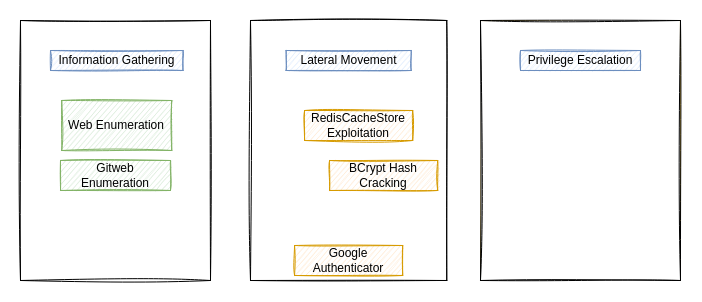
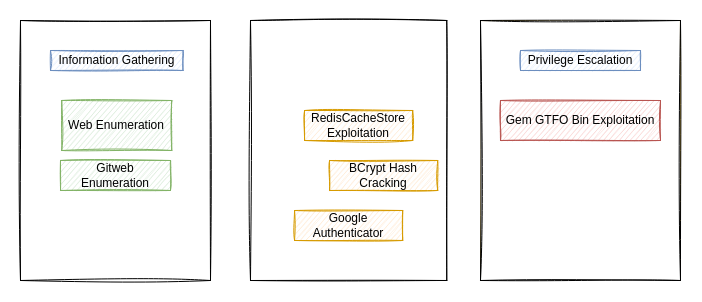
  <mxCell id="0" />
  <mxCell id="1" parent="0" />
  <mxCell id="2" value="" style="group;fillColor=#fff2cc;strokeColor=#d6b656;container=0;" parent="1" vertex="1" connectable="0"><mxGeometry x="480" y="20" width="200" height="260" as="geometry" /></mxCell>
  <mxCell id="3" value="" style="rounded=0;whiteSpace=wrap;html=1;sketch=1;strokeColor=#000000;" parent="1" vertex="1"><mxGeometry x="480" y="20" width="200" height="260" as="geometry" /></mxCell>
  <mxCell id="4" value="Privilege Escalation" style="text;html=1;fillColor=#dae8fc;align=center;verticalAlign=middle;whiteSpace=wrap;rounded=0;sketch=1;strokeColor=#6c8ebf;" parent="1" vertex="1"><mxGeometry x="520" y="50" width="120" height="20" as="geometry" /></mxCell>
+ <mxCell id="5" value="Gem GTFO Bin Exploitation" style="text;html=1;fillColor=#f8cecc;align=center;verticalAlign=middle;whiteSpace=wrap;rounded=0;sketch=1;strokeColor=#b85450;" parent="1" vertex="1"><mxGeometry x="500" y="100" width="160" height="40" as="geometry" /></mxCell>
  <mxCell id="6" value="" style="group" parent="1" vertex="1" connectable="0"><mxGeometry x="250" y="20" width="196.25" height="260" as="geometry" /></mxCell>
  <mxCell id="7" value="" style="rounded=0;whiteSpace=wrap;html=1;sketch=1;strokeColor=#000000;" parent="6" vertex="1"><mxGeometry width="196.25" height="260" as="geometry" /></mxCell>
- <mxCell id="8" value="Lateral Movement" style="text;html=1;fillColor=#dae8fc;align=center;verticalAlign=middle;whiteSpace=wrap;rounded=0;sketch=1;strokeColor=#6c8ebf;" parent="6" vertex="1"><mxGeometry x="35.63" y="30" width="125" height="20" as="geometry" /></mxCell>
  <mxCell id="9" value="RedisCacheStore Exploitation" style="text;html=1;fillColor=#ffe6cc;align=center;verticalAlign=middle;whiteSpace=wrap;rounded=0;sketch=1;strokeColor=#d79b00;" parent="6" vertex="1"><mxGeometry x="54.07" y="90" width="108.12" height="30" as="geometry" /></mxCell>
- <mxCell id="10" value="Google Authenticator" style="text;html=1;fillColor=#ffe6cc;align=center;verticalAlign=middle;whiteSpace=wrap;rounded=0;sketch=1;strokeColor=#d79b00;" vertex="1" parent="6"><mxGeometry x="44.07" y="225" width="108.12" height="30" as="geometry" /></mxCell>
+ <mxCell id="10" value="Google Authenticator" style="text;html=1;fillColor=#ffe6cc;align=center;verticalAlign=middle;whiteSpace=wrap;rounded=0;sketch=1;strokeColor=#d79b00;" vertex="1" parent="6"><mxGeometry x="44.07" y="190" width="108.12" height="30" as="geometry" /></mxCell>
  <mxCell id="11" value="BCrypt Hash Cracking" style="text;html=1;fillColor=#ffe6cc;align=center;verticalAlign=middle;whiteSpace=wrap;rounded=0;sketch=1;strokeColor=#d79b00;" vertex="1" parent="6"><mxGeometry x="79.07" y="140" width="108.12" height="30" as="geometry" /></mxCell>
  <mxCell id="12" value="" style="rounded=0;whiteSpace=wrap;html=1;sketch=1;strokeColor=#000000;" parent="1" vertex="1"><mxGeometry x="20" y="20" width="190" height="260" as="geometry" /></mxCell>
  <mxCell id="13" value="Web Enumeration" style="text;html=1;fillColor=#d5e8d4;align=center;verticalAlign=middle;whiteSpace=wrap;rounded=0;sketch=1;strokeColor=#82b366;" parent="1" vertex="1"><mxGeometry x="61.25" y="100" width="110" height="50" as="geometry" /></mxCell>
  <mxCell id="14" value="Gitweb Enumeration" style="text;html=1;fillColor=#d5e8d4;align=center;verticalAlign=middle;whiteSpace=wrap;rounded=0;sketch=1;strokeColor=#82b366;" parent="1" vertex="1"><mxGeometry x="60" y="160" width="110" height="30" as="geometry" /></mxCell>
  <mxCell id="15" style="edgeStyle=orthogonalEdgeStyle;rounded=0;orthogonalLoop=1;jettySize=auto;html=1;exitX=0.5;exitY=1;exitDx=0;exitDy=0;" parent="1" source="13" target="13" edge="1"><mxGeometry relative="1" as="geometry" /></mxCell>
  <mxCell id="16" value="Information Gathering" style="text;html=1;fillColor=#dae8fc;align=center;verticalAlign=middle;whiteSpace=wrap;rounded=0;sketch=1;strokeColor=#6c8ebf;" parent="1" vertex="1"><mxGeometry x="50" y="50" width="132.5" height="20" as="geometry" /></mxCell>
